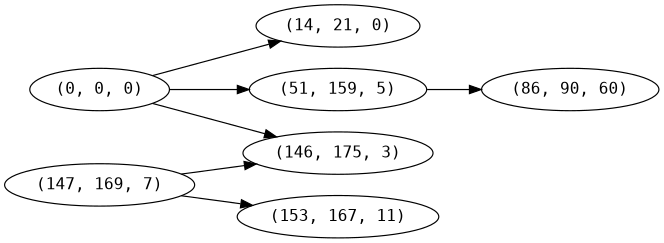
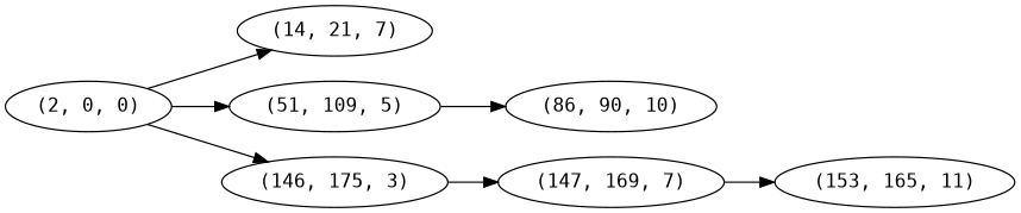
  digraph {
    fontname="DejaVu Sans Mono"
    rankdir=LR
    node [fontname="DejaVu Sans Mono"]
    edge [fontname="DejaVu Sans Mono"]
-   "(0, 0, 0)"
-   "(14, 21, 7)" [label="(14, 21, 0)"]
-   "(51, 109, 5)" [label="(51, 159, 5)"]
+   "(0, 0, 0)" [label="(2, 0, 0)"]
+   "(14, 21, 7)"
+   "(51, 109, 5)"
    n4 [label="(146, 175, 3)"]
-   "(86, 90, 10)" [label="(86, 90, 60)"]
+   "(86, 90, 10)"
    "(147, 169, 7)"
-   "(153, 165, 11)" [label="(153, 167, 11)"]
+   "(153, 165, 11)"
    "(0, 0, 0)" -> "(14, 21, 7)"
    "(0, 0, 0)" -> "(51, 109, 5)"
    "(0, 0, 0)" -> n4
    "(51, 109, 5)" -> "(86, 90, 10)"
-   "(147, 169, 7)" -> n4
+   n4 -> "(147, 169, 7)"
    "(147, 169, 7)" -> "(153, 165, 11)"
  }
